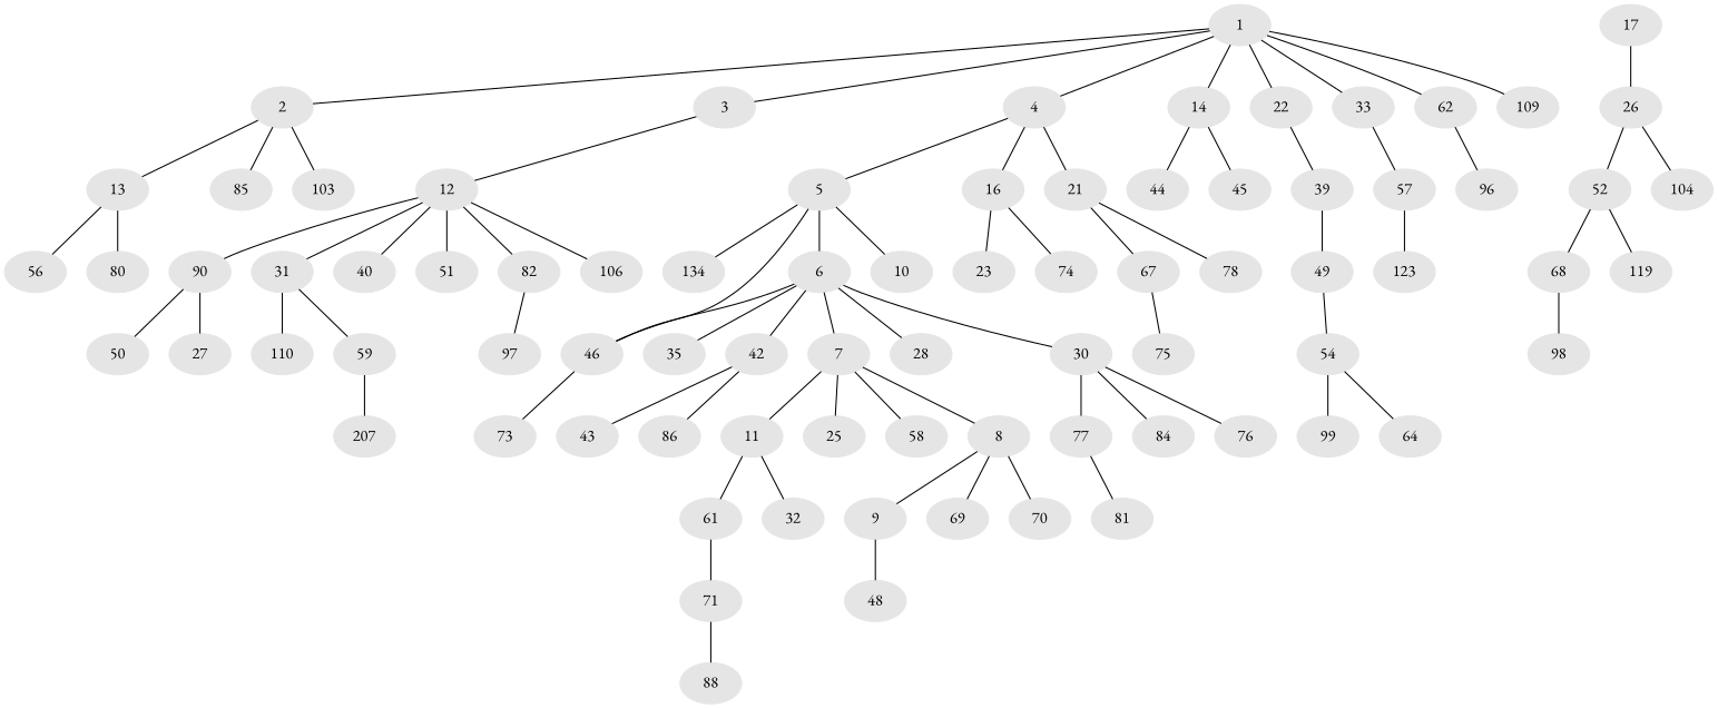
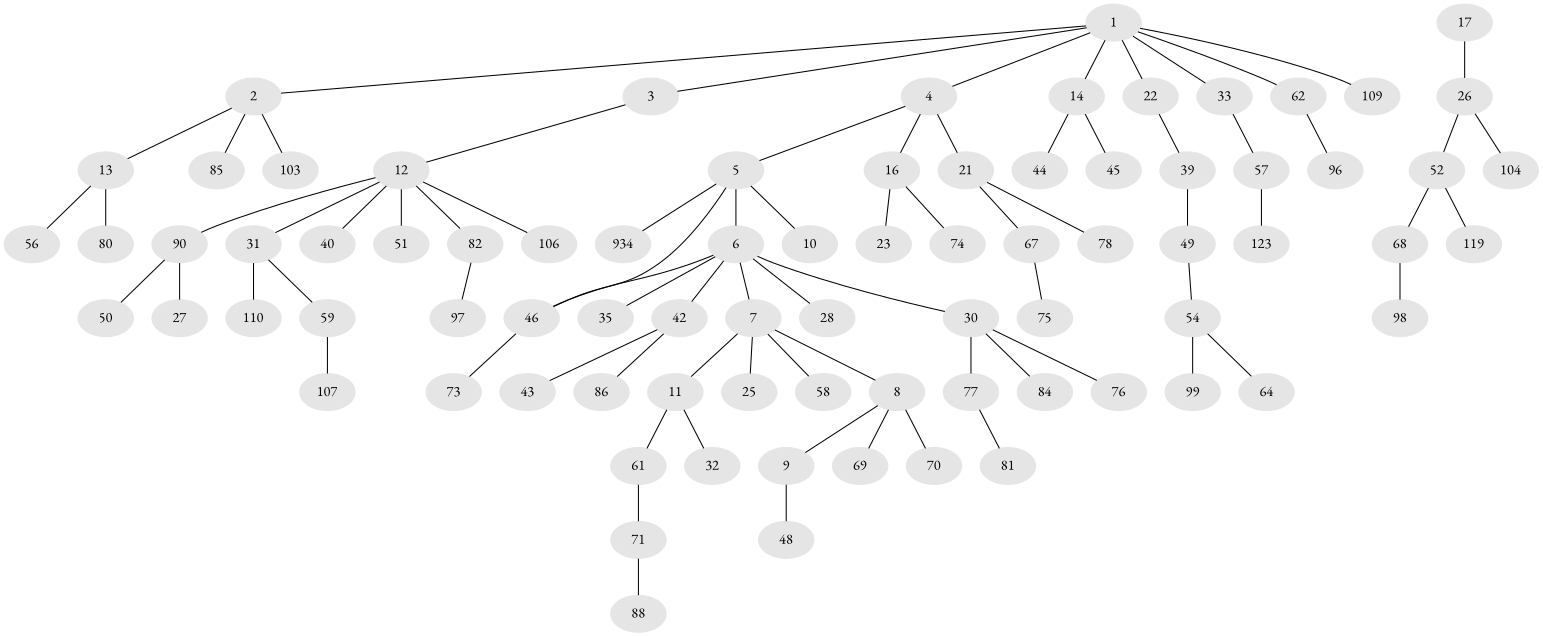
  graph {
    fontname="EB Garamond"
    node [color=gray90 fontname="EB Garamond" style=filled]
    edge [fontname="EB Garamond"]
    1 [super="+15"]
    2 [super="+18"]
    3
    4
    14 [super="+95"]
    22
    33
    62
    109 [super="+129"]
    13 [super="+36"]
    85
    103
    12
    5
    16 [super="+38"]
    21
    44
    45
    39
    57
    96
    56
    80 [super="+102"]
    n24 [label=90 super="+23"]
    31 [super="+34+87"]
    40
    51 [super="+112+111+53+65+83"]
    82
    106
    6
    10 [super="+47"]
-   134
+   134 [label=934]
    46 [super="+116+72"]
    n34 [label=23]
    74
    67
    78
    7
    28
    30 [super="+37"]
    35 [super="+55"]
    42
    17 [super="+91"]
    26
    8 [super="+19+24"]
    11 [super="+90"]
    25 [super="+79"]
    58 [super="+108+126+114+100"]
    76
    77
    84
    43
    86
    73
    9
    69
    70
    32 [super="+128"]
    61
    48
    71
    27 [super="+66+122+105+41+89"]
    50
    59
    110 [super="+132"]
    97 [super="+121+133"]
    52
    104 [super="+115"]
    75
    49
    68
    119
    81
-   107 [label=207]
+   107
    123
    54
    64
    99
    n79 [label=98]
    88
    1 -- 2
    1 -- 3
    1 -- 4
    1 -- 14
    1 -- 22
    1 -- 33
    1 -- 62
    1 -- 109
    2 -- 13
    2 -- 85
    2 -- 103
    3 -- 12
    4 -- 5
    4 -- 16
    4 -- 21
    14 -- 44
    14 -- 45
    22 -- 39
    33 -- 57
    62 -- 96
    13 -- 56
    13 -- 80
    12 -- n24
    12 -- 31
    12 -- 40
    12 -- 51
    12 -- 82
    12 -- 106
    5 -- 6
    5 -- 10
    5 -- 134
    5 -- 46
    16 -- n34
    16 -- 74
    21 -- 67
    21 -- 78
    39 -- 49
    57 -- 123
    n24 -- 27
    n24 -- 50
    31 -- 59
    31 -- 110
    82 -- 97
    6 -- 46
    6 -- 7
    6 -- 28
    6 -- 30
    6 -- 35
    6 -- 42
    46 -- 73
    67 -- 75
    7 -- 8
    7 -- 11
    7 -- 25
    7 -- 58
    30 -- 76
    30 -- 77
    30 -- 84
    42 -- 43
    42 -- 86
    17 -- 26
    26 -- 52
    26 -- 104
    8 -- 9
    8 -- 69
    8 -- 70
    11 -- 32
    11 -- 61
    77 -- 81
    9 -- 48
    61 -- 71
    71 -- 88
    59 -- 107
    52 -- 68
    52 -- 119
    49 -- 54
    68 -- n79
    54 -- 64
    54 -- 99
  }
